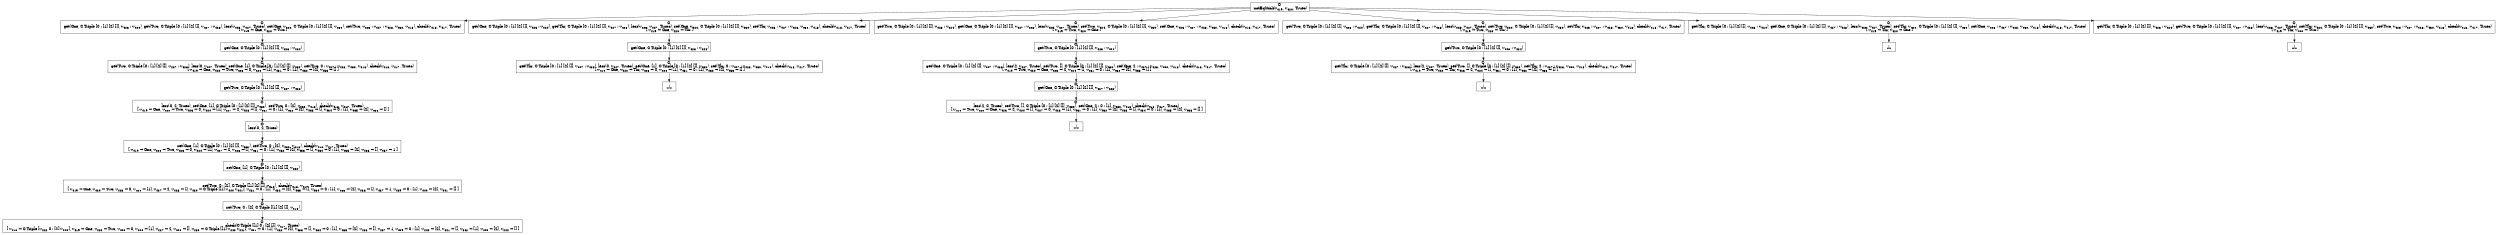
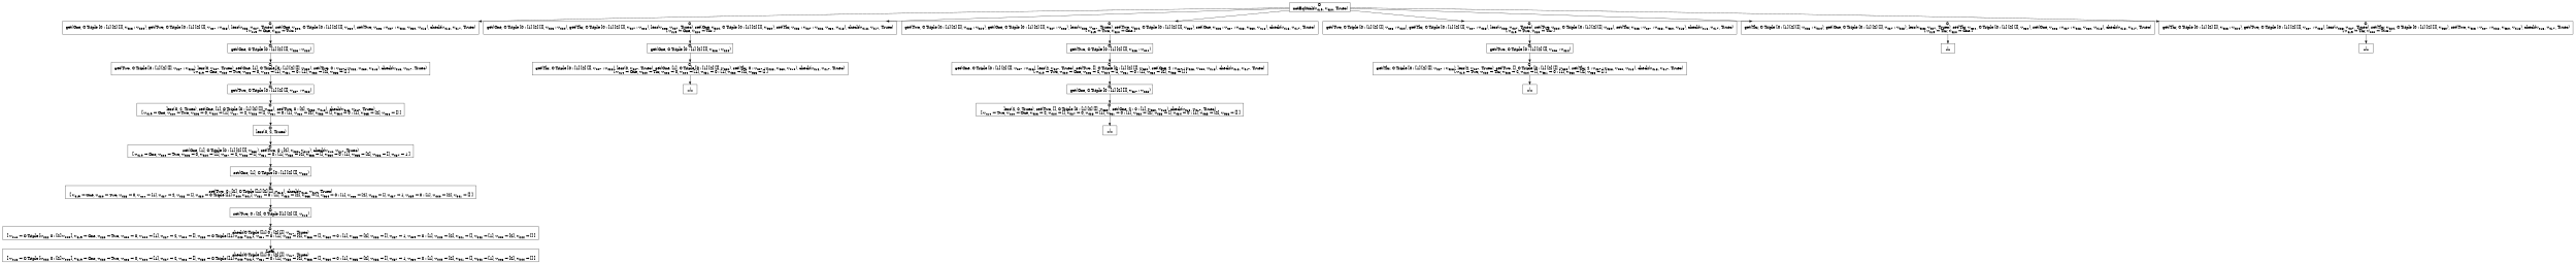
  digraph {
    rankdir=TB
    node [fillcolor=white shape=box style=filled]
    n1 [label=<O <BR/> notEqStick(v<SUB>419</SUB>, v<SUB>420</SUB>, Trueo)>]
    n2 [label=<C <BR/> get(One, C Triple [0 : [1] [2] []], v<SUB>423</SUB> : v<SUB>424</SUB>), get(Two, C Triple [0 : [1] [2] []], v<SUB>427</SUB> : v<SUB>428</SUB>), less(v<SUB>423</SUB>, v<SUB>427</SUB>, Trueo), set(One, v<SUB>424</SUB>, C Triple [0 : [1] [2] []], v<SUB>430</SUB>), set(Two, v<SUB>423</SUB> : v<SUB>427</SUB> : v<SUB>428</SUB>, v<SUB>430</SUB>, v<SUB>418</SUB>), check(v<SUB>418</SUB>, v<SUB>417</SUB>, Trueo) <BR/>  [ v<SUB>419</SUB> &rarr; One, v<SUB>420</SUB> &rarr; Two ] >]
    n3 [label=<C <BR/> get(One, C Triple [0 : [1] [2] []], v<SUB>423</SUB> : v<SUB>424</SUB>), get(Thr, C Triple [0 : [1] [2] []], v<SUB>427</SUB> : v<SUB>428</SUB>), less(v<SUB>423</SUB>, v<SUB>427</SUB>, Trueo), set(One, v<SUB>424</SUB>, C Triple [0 : [1] [2] []], v<SUB>430</SUB>), set(Thr, v<SUB>423</SUB> : v<SUB>427</SUB> : v<SUB>428</SUB>, v<SUB>430</SUB>, v<SUB>418</SUB>), check(v<SUB>418</SUB>, v<SUB>417</SUB>, Trueo) <BR/>  [ v<SUB>419</SUB> &rarr; One, v<SUB>420</SUB> &rarr; Thr ] >]
    n4 [label=<C <BR/> get(Two, C Triple [0 : [1] [2] []], v<SUB>423</SUB> : v<SUB>424</SUB>), get(One, C Triple [0 : [1] [2] []], v<SUB>427</SUB> : v<SUB>428</SUB>), less(v<SUB>423</SUB>, v<SUB>427</SUB>, Trueo), set(Two, v<SUB>424</SUB>, C Triple [0 : [1] [2] []], v<SUB>430</SUB>), set(One, v<SUB>423</SUB> : v<SUB>427</SUB> : v<SUB>428</SUB>, v<SUB>430</SUB>, v<SUB>418</SUB>), check(v<SUB>418</SUB>, v<SUB>417</SUB>, Trueo) <BR/>  [ v<SUB>419</SUB> &rarr; Two, v<SUB>420</SUB> &rarr; One ] >]
    n5 [label=<C <BR/> get(Two, C Triple [0 : [1] [2] []], v<SUB>423</SUB> : v<SUB>424</SUB>), get(Thr, C Triple [0 : [1] [2] []], v<SUB>427</SUB> : v<SUB>428</SUB>), less(v<SUB>423</SUB>, v<SUB>427</SUB>, Trueo), set(Two, v<SUB>424</SUB>, C Triple [0 : [1] [2] []], v<SUB>430</SUB>), set(Thr, v<SUB>423</SUB> : v<SUB>427</SUB> : v<SUB>428</SUB>, v<SUB>430</SUB>, v<SUB>418</SUB>), check(v<SUB>418</SUB>, v<SUB>417</SUB>, Trueo) <BR/>  [ v<SUB>419</SUB> &rarr; Two, v<SUB>420</SUB> &rarr; Thr ] >]
    n6 [label=<C <BR/> get(Thr, C Triple [0 : [1] [2] []], v<SUB>423</SUB> : v<SUB>424</SUB>), get(One, C Triple [0 : [1] [2] []], v<SUB>427</SUB> : v<SUB>428</SUB>), less(v<SUB>423</SUB>, v<SUB>427</SUB>, Trueo), set(Thr, v<SUB>424</SUB>, C Triple [0 : [1] [2] []], v<SUB>430</SUB>), set(One, v<SUB>423</SUB> : v<SUB>427</SUB> : v<SUB>428</SUB>, v<SUB>430</SUB>, v<SUB>418</SUB>), check(v<SUB>418</SUB>, v<SUB>417</SUB>, Trueo) <BR/>  [ v<SUB>419</SUB> &rarr; Thr, v<SUB>420</SUB> &rarr; One ] >]
    n7 [label=<C <BR/> get(Thr, C Triple [0 : [1] [2] []], v<SUB>423</SUB> : v<SUB>424</SUB>), get(Two, C Triple [0 : [1] [2] []], v<SUB>427</SUB> : v<SUB>428</SUB>), less(v<SUB>423</SUB>, v<SUB>427</SUB>, Trueo), set(Thr, v<SUB>424</SUB>, C Triple [0 : [1] [2] []], v<SUB>430</SUB>), set(Two, v<SUB>423</SUB> : v<SUB>427</SUB> : v<SUB>428</SUB>, v<SUB>430</SUB>, v<SUB>418</SUB>), check(v<SUB>418</SUB>, v<SUB>417</SUB>, Trueo) <BR/>  [ v<SUB>419</SUB> &rarr; Thr, v<SUB>420</SUB> &rarr; Two ] >]
    n8 [label=<O <BR/> get(One, C Triple [0 : [1] [2] []], v<SUB>423</SUB> : v<SUB>424</SUB>)>]
    n9 [label=<O <BR/> get(One, C Triple [0 : [1] [2] []], v<SUB>423</SUB> : v<SUB>424</SUB>)>]
    n10 [label=<O <BR/> get(Two, C Triple [0 : [1] [2] []], v<SUB>423</SUB> : v<SUB>424</SUB>)>]
    n11 [label=<O <BR/> get(Two, C Triple [0 : [1] [2] []], v<SUB>423</SUB> : v<SUB>424</SUB>)>]
    n12 [label=<_|_>]
    n13 [label=<_|_>]
    n14 [label=<C <BR/> get(Two, C Triple [0 : [1] [2] []], v<SUB>427</SUB> : v<SUB>428</SUB>), less(0, v<SUB>427</SUB>, Trueo), set(One, [1], C Triple [0 : [1] [2] []], v<SUB>430</SUB>), set(Two, 0 : v<SUB>427</SUB> : v<SUB>428</SUB>, v<SUB>430</SUB>, v<SUB>418</SUB>), check(v<SUB>418</SUB>, v<SUB>417</SUB>, Trueo) <BR/>  [ v<SUB>419</SUB> &rarr; One, v<SUB>420</SUB> &rarr; Two, v<SUB>423</SUB> &rarr; 0, v<SUB>424</SUB> &rarr; [1], v<SUB>431</SUB> &rarr; 0 : [1], v<SUB>432</SUB> &rarr; [2], v<SUB>433</SUB> &rarr; [] ] >]
    n15 [label=<O <BR/> get(Two, C Triple [0 : [1] [2] []], v<SUB>427</SUB> : v<SUB>428</SUB>)>]
    n16 [label=<C <BR/> less(0, 2, Trueo), set(One, [1], C Triple [0 : [1] [2] []], v<SUB>430</SUB>), set(Two, 0 : [2], v<SUB>430</SUB>, v<SUB>418</SUB>), check(v<SUB>418</SUB>, v<SUB>417</SUB>, Trueo) <BR/>  [ v<SUB>419</SUB> &rarr; One, v<SUB>420</SUB> &rarr; Two, v<SUB>423</SUB> &rarr; 0, v<SUB>424</SUB> &rarr; [1], v<SUB>427</SUB> &rarr; 2, v<SUB>428</SUB> &rarr; [], v<SUB>431</SUB> &rarr; 0 : [1], v<SUB>432</SUB> &rarr; [2], v<SUB>433</SUB> &rarr; [], v<SUB>434</SUB> &rarr; 0 : [1], v<SUB>435</SUB> &rarr; [2], v<SUB>436</SUB> &rarr; [] ] >]
    n17 [label=<O <BR/> less(0, 2, Trueo)>]
    n18 [label=<C <BR/> set(One, [1], C Triple [0 : [1] [2] []], v<SUB>430</SUB>), set(Two, 0 : [2], v<SUB>430</SUB>, v<SUB>418</SUB>), check(v<SUB>418</SUB>, v<SUB>417</SUB>, Trueo) <BR/>  [ v<SUB>419</SUB> &rarr; One, v<SUB>420</SUB> &rarr; Two, v<SUB>423</SUB> &rarr; 0, v<SUB>424</SUB> &rarr; [1], v<SUB>427</SUB> &rarr; 2, v<SUB>428</SUB> &rarr; [], v<SUB>431</SUB> &rarr; 0 : [1], v<SUB>432</SUB> &rarr; [2], v<SUB>433</SUB> &rarr; [], v<SUB>434</SUB> &rarr; 0 : [1], v<SUB>435</SUB> &rarr; [2], v<SUB>436</SUB> &rarr; [], v<SUB>437</SUB> &rarr; 1 ] >]
    n19 [label=<O <BR/> set(One, [1], C Triple [0 : [1] [2] []], v<SUB>430</SUB>)>]
    n20 [label=<C <BR/> set(Two, 0 : [2], C Triple [[1] [2] []], v<SUB>418</SUB>), check(v<SUB>418</SUB>, v<SUB>417</SUB>, Trueo) <BR/>  [ v<SUB>419</SUB> &rarr; One, v<SUB>420</SUB> &rarr; Two, v<SUB>423</SUB> &rarr; 0, v<SUB>424</SUB> &rarr; [1], v<SUB>427</SUB> &rarr; 2, v<SUB>428</SUB> &rarr; [], v<SUB>430</SUB> &rarr; C Triple [[1] v<SUB>440</SUB> v<SUB>441</SUB>], v<SUB>431</SUB> &rarr; 0 : [1], v<SUB>432</SUB> &rarr; [2], v<SUB>433</SUB> &rarr; [], v<SUB>434</SUB> &rarr; 0 : [1], v<SUB>435</SUB> &rarr; [2], v<SUB>436</SUB> &rarr; [], v<SUB>437</SUB> &rarr; 1, v<SUB>439</SUB> &rarr; 0 : [1], v<SUB>440</SUB> &rarr; [2], v<SUB>441</SUB> &rarr; [] ] >]
    n21 [label=<O <BR/> set(Two, 0 : [2], C Triple [[1] [2] []], v<SUB>418</SUB>)>]
    n22 [label=<C <BR/> check(C Triple [[1] 0 : [2] []], v<SUB>417</SUB>, Trueo) <BR/>  [ v<SUB>418</SUB> &rarr; C Triple [v<SUB>442</SUB> 0 : [2] v<SUB>444</SUB>], v<SUB>419</SUB> &rarr; One, v<SUB>420</SUB> &rarr; Two, v<SUB>423</SUB> &rarr; 0, v<SUB>424</SUB> &rarr; [1], v<SUB>427</SUB> &rarr; 2, v<SUB>428</SUB> &rarr; [], v<SUB>430</SUB> &rarr; C Triple [[1] v<SUB>440</SUB> v<SUB>441</SUB>], v<SUB>431</SUB> &rarr; 0 : [1], v<SUB>432</SUB> &rarr; [2], v<SUB>433</SUB> &rarr; [], v<SUB>434</SUB> &rarr; 0 : [1], v<SUB>435</SUB> &rarr; [2], v<SUB>436</SUB> &rarr; [], v<SUB>437</SUB> &rarr; 1, v<SUB>439</SUB> &rarr; 0 : [1], v<SUB>440</SUB> &rarr; [2], v<SUB>441</SUB> &rarr; [], v<SUB>442</SUB> &rarr; [1], v<SUB>443</SUB> &rarr; [2], v<SUB>444</SUB> &rarr; [] ] >]
+   n23 [label=<Leaf <BR/> check(C Triple [[1] 0 : [2] []], v<SUB>417</SUB>, Trueo) <BR/>  [ v<SUB>418</SUB> &rarr; C Triple [v<SUB>442</SUB> 0 : [2] v<SUB>444</SUB>], v<SUB>419</SUB> &rarr; One, v<SUB>420</SUB> &rarr; Two, v<SUB>423</SUB> &rarr; 0, v<SUB>424</SUB> &rarr; [1], v<SUB>427</SUB> &rarr; 2, v<SUB>428</SUB> &rarr; [], v<SUB>430</SUB> &rarr; C Triple [[1] v<SUB>440</SUB> v<SUB>441</SUB>], v<SUB>431</SUB> &rarr; 0 : [1], v<SUB>432</SUB> &rarr; [2], v<SUB>433</SUB> &rarr; [], v<SUB>434</SUB> &rarr; 0 : [1], v<SUB>435</SUB> &rarr; [2], v<SUB>436</SUB> &rarr; [], v<SUB>437</SUB> &rarr; 1, v<SUB>439</SUB> &rarr; 0 : [1], v<SUB>440</SUB> &rarr; [2], v<SUB>441</SUB> &rarr; [], v<SUB>442</SUB> &rarr; [1], v<SUB>443</SUB> &rarr; [2], v<SUB>444</SUB> &rarr; [] ] >]
    n24 [label=<C <BR/> get(Thr, C Triple [0 : [1] [2] []], v<SUB>427</SUB> : v<SUB>428</SUB>), less(0, v<SUB>427</SUB>, Trueo), set(One, [1], C Triple [0 : [1] [2] []], v<SUB>430</SUB>), set(Thr, 0 : v<SUB>427</SUB> : v<SUB>428</SUB>, v<SUB>430</SUB>, v<SUB>418</SUB>), check(v<SUB>418</SUB>, v<SUB>417</SUB>, Trueo) <BR/>  [ v<SUB>419</SUB> &rarr; One, v<SUB>420</SUB> &rarr; Thr, v<SUB>423</SUB> &rarr; 0, v<SUB>424</SUB> &rarr; [1], v<SUB>431</SUB> &rarr; 0 : [1], v<SUB>432</SUB> &rarr; [2], v<SUB>433</SUB> &rarr; [] ] >]
    n25 [label=<_|_>]
    n26 [label=<C <BR/> get(One, C Triple [0 : [1] [2] []], v<SUB>427</SUB> : v<SUB>428</SUB>), less(2, v<SUB>427</SUB>, Trueo), set(Two, [], C Triple [0 : [1] [2] []], v<SUB>430</SUB>), set(One, 2 : v<SUB>427</SUB> : v<SUB>428</SUB>, v<SUB>430</SUB>, v<SUB>418</SUB>), check(v<SUB>418</SUB>, v<SUB>417</SUB>, Trueo) <BR/>  [ v<SUB>419</SUB> &rarr; Two, v<SUB>420</SUB> &rarr; One, v<SUB>423</SUB> &rarr; 2, v<SUB>424</SUB> &rarr; [], v<SUB>431</SUB> &rarr; 0 : [1], v<SUB>432</SUB> &rarr; [2], v<SUB>433</SUB> &rarr; [] ] >]
    n27 [label=<O <BR/> get(One, C Triple [0 : [1] [2] []], v<SUB>427</SUB> : v<SUB>428</SUB>)>]
    n28 [label=<C <BR/> less(2, 0, Trueo), set(Two, [], C Triple [0 : [1] [2] []], v<SUB>430</SUB>), set(One, 2 : 0 : [1], v<SUB>430</SUB>, v<SUB>418</SUB>), check(v<SUB>418</SUB>, v<SUB>417</SUB>, Trueo) <BR/>  [ v<SUB>419</SUB> &rarr; Two, v<SUB>420</SUB> &rarr; One, v<SUB>423</SUB> &rarr; 2, v<SUB>424</SUB> &rarr; [], v<SUB>427</SUB> &rarr; 0, v<SUB>428</SUB> &rarr; [1], v<SUB>431</SUB> &rarr; 0 : [1], v<SUB>432</SUB> &rarr; [2], v<SUB>433</SUB> &rarr; [], v<SUB>434</SUB> &rarr; 0 : [1], v<SUB>435</SUB> &rarr; [2], v<SUB>436</SUB> &rarr; [] ] >]
    n29 [label=<_|_>]
    n30 [label=<C <BR/> get(Thr, C Triple [0 : [1] [2] []], v<SUB>427</SUB> : v<SUB>428</SUB>), less(2, v<SUB>427</SUB>, Trueo), set(Two, [], C Triple [0 : [1] [2] []], v<SUB>430</SUB>), set(Thr, 2 : v<SUB>427</SUB> : v<SUB>428</SUB>, v<SUB>430</SUB>, v<SUB>418</SUB>), check(v<SUB>418</SUB>, v<SUB>417</SUB>, Trueo) <BR/>  [ v<SUB>419</SUB> &rarr; Two, v<SUB>420</SUB> &rarr; Thr, v<SUB>423</SUB> &rarr; 2, v<SUB>424</SUB> &rarr; [], v<SUB>431</SUB> &rarr; 0 : [1], v<SUB>432</SUB> &rarr; [2], v<SUB>433</SUB> &rarr; [] ] >]
    n31 [label=<_|_>]
    n1 -> n2
    n1 -> n3
    n1 -> n4
    n1 -> n5
    n1 -> n6
    n1 -> n7
    n2 -> n8
    n3 -> n9
    n4 -> n10
    n5 -> n11
    n6 -> n12
    n7 -> n13
    n8 -> n14
    n9 -> n24
    n10 -> n26
    n11 -> n30
    n14 -> n15
    n15 -> n16
    n16 -> n17
    n17 -> n18
    n18 -> n19
    n19 -> n20
    n20 -> n21
    n21 -> n22
+   n22 -> n23
    n24 -> n25
    n26 -> n27
    n27 -> n28
    n28 -> n29
    n30 -> n31
  }
